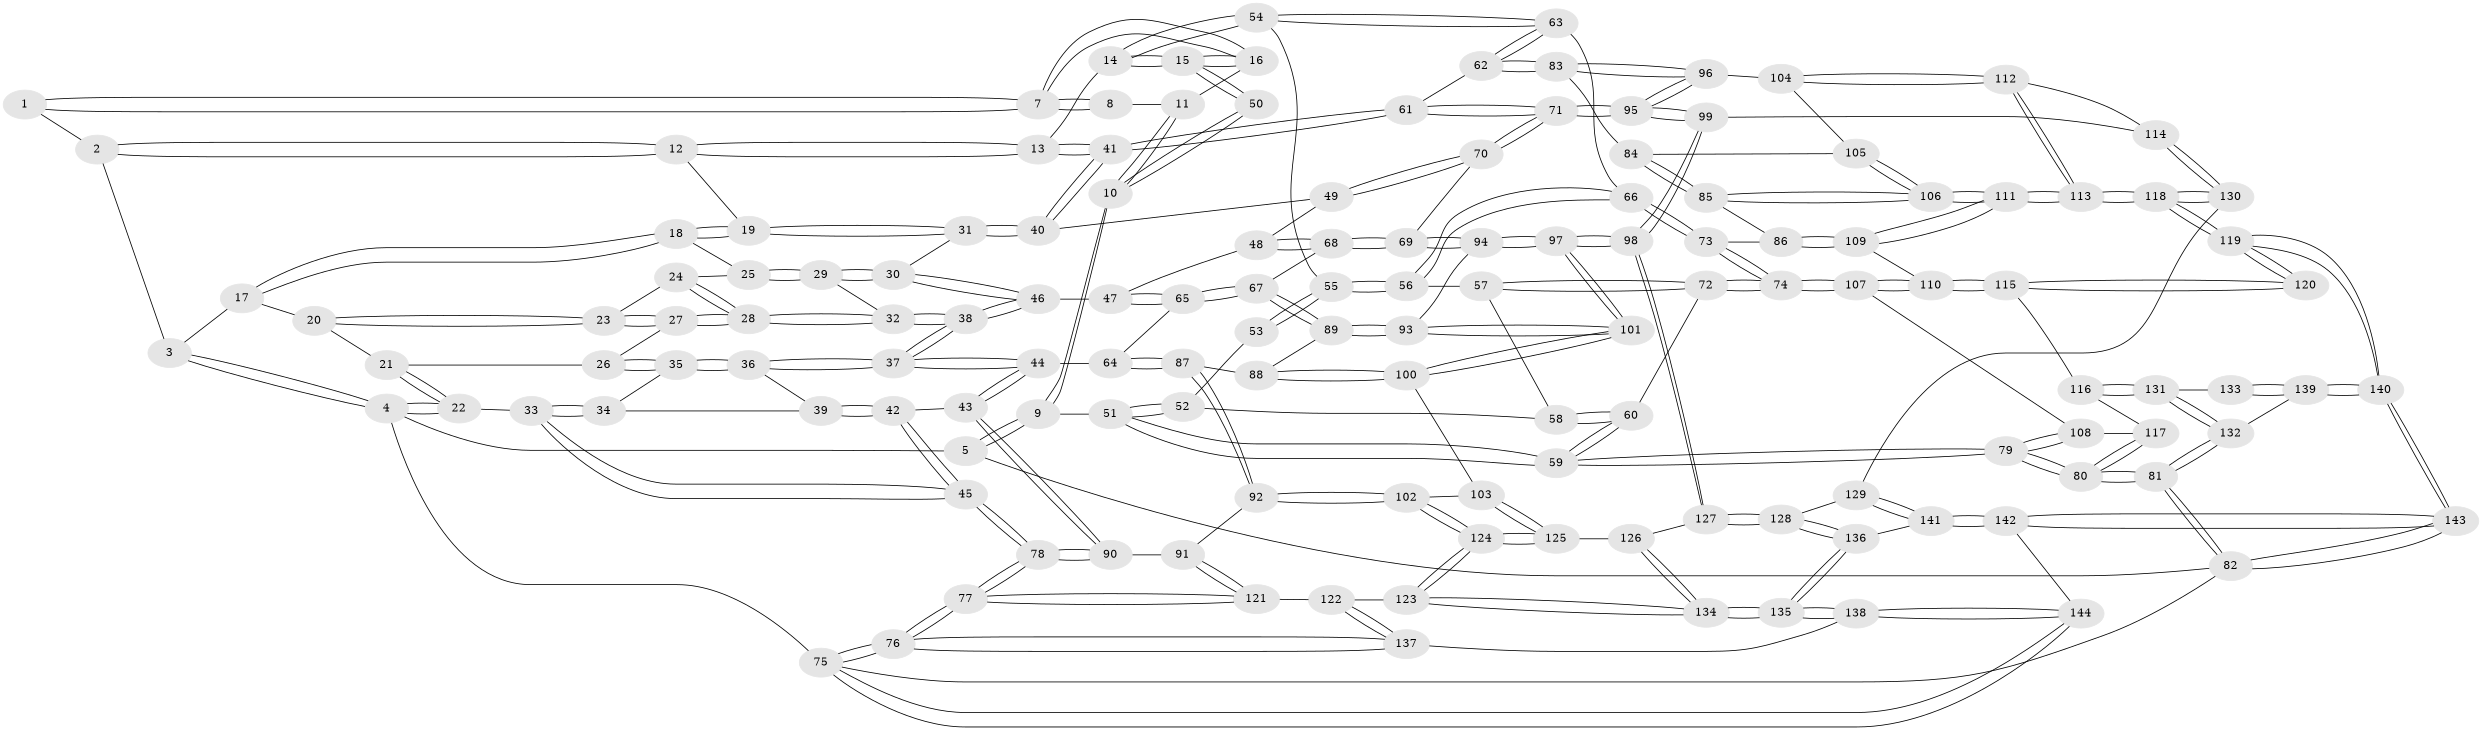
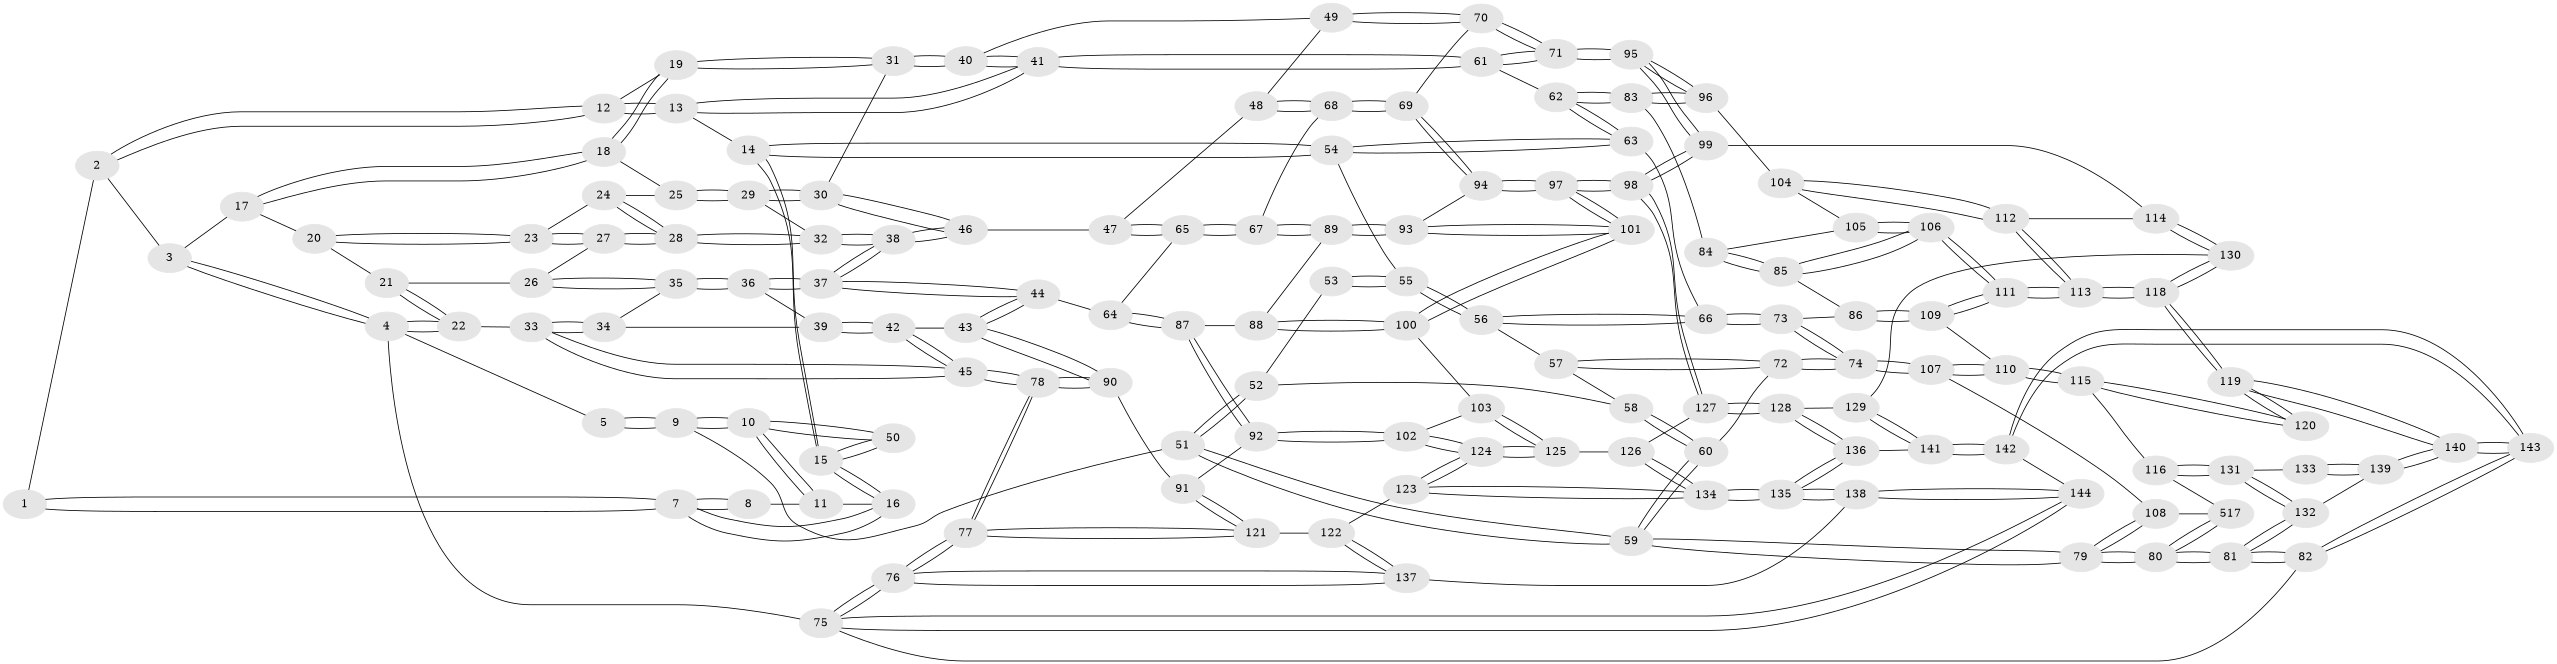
  graph {
    rankdir=LR
    node [color=gray90 style=filled]
    1
    2
    7
    3
    12
    8
    16
    4
    17
    13
    19
    5
    22
    75
    18
    20
    9
    82
    33
    76
    144
    10
    51
    143
    11
    50
    52
    59
    14
    41
    31
    15
    54
    61
    55
    63
    25
    21
    23
    29
    40
    26
    24
    27
    35
    34
    45
    28
    32
    30
    36
    38
    46
    47
    49
    39
    78
    42
    37
    44
    64
    43
    70
    62
    71
    90
    91
    65
    87
    48
    68
    67
    69
    53
    58
    60
    79
    56
    66
    57
    72
    73
    74
    80
    108
    83
    95
    84
    96
    88
    92
    89
    86
    93
    94
    97
    99
    107
    109
    110
    77
    137
    121
    138
    122
    81
-   117
+   117 [label=517]
    132
    139
    85
    105
    104
    106
    111
    100
    102
    101
    103
    124
    98
    114
    112
    127
    128
    130
    125
    126
    113
    115
    116
    120
    118
    119
    131
    133
    140
    123
    134
    135
    129
    136
    141
    142
    1 -- 2
    1 -- 7
    1 -- 7
    2 -- 3
    2 -- 12
    2 -- 12
    7 -- 8
    7 -- 8
    7 -- 16
    7 -- 16
    3 -- 4
    3 -- 4
    3 -- 17
    12 -- 13
    12 -- 13
    12 -- 19
    8 -- 11
    4 -- 5
    4 -- 22
    4 -- 22
    4 -- 75
    17 -- 18
    17 -- 18
    17 -- 20
    13 -- 14
    13 -- 41
    13 -- 41
    19 -- 31
    19 -- 31
    5 -- 9
    5 -- 9
-   5 -- 82
    22 -- 33
    75 -- 82
    75 -- 76
    75 -- 76
    75 -- 144
    75 -- 144
    18 -- 19
    18 -- 19
    18 -- 25
    20 -- 21
    20 -- 23
    20 -- 23
    9 -- 10
    9 -- 10
    9 -- 51
    82 -- 143
    82 -- 143
    33 -- 34
    33 -- 34
    33 -- 45
    33 -- 45
    76 -- 77
    76 -- 77
    76 -- 137
    76 -- 137
    10 -- 11
    10 -- 11
    10 -- 50
    10 -- 50
    51 -- 52
    51 -- 52
    51 -- 59
    51 -- 59
    11 -- 16
    52 -- 53
    52 -- 58
    59 -- 60
    59 -- 60
    59 -- 79
    59 -- 79
    14 -- 15
    14 -- 15
    14 -- 54
    14 -- 54
    41 -- 61
    41 -- 61
    31 -- 40
    31 -- 40
    15 -- 16
    15 -- 16
    15 -- 50
    15 -- 50
    54 -- 55
    54 -- 63
    54 -- 63
    61 -- 62
    61 -- 71
    61 -- 71
    55 -- 56
    55 -- 56
    63 -- 66
    25 -- 29
    25 -- 29
    21 -- 22
    21 -- 22
    21 -- 26
    23 -- 24
    23 -- 27
    23 -- 27
    29 -- 32
    29 -- 30
    29 -- 30
    40 -- 41
    40 -- 41
    40 -- 49
    26 -- 27
    26 -- 35
    26 -- 35
    24 -- 25
    24 -- 28
    24 -- 28
    27 -- 28
    27 -- 28
    35 -- 36
    35 -- 36
    34 -- 35
    34 -- 39
    45 -- 78
    45 -- 78
    28 -- 32
    28 -- 32
    32 -- 38
    32 -- 38
    30 -- 31
    30 -- 46
    30 -- 46
    36 -- 39
    36 -- 37
    36 -- 37
    38 -- 46
    38 -- 46
    46 -- 47
    47 -- 65
    47 -- 65
    47 -- 48
    49 -- 70
    49 -- 70
    39 -- 42
    39 -- 42
    78 -- 90
    78 -- 90
    42 -- 45
    42 -- 45
    42 -- 43
    37 -- 38
    37 -- 38
    37 -- 44
    37 -- 44
    44 -- 64
    64 -- 65
    64 -- 87
    64 -- 87
    43 -- 44
    43 -- 44
    43 -- 90
    43 -- 90
    70 -- 71
    70 -- 71
    62 -- 63
    62 -- 63
    62 -- 83
    62 -- 83
    71 -- 95
    71 -- 95
    90 -- 91
    91 -- 92
    91 -- 121
    91 -- 121
    65 -- 67
    65 -- 67
    87 -- 88
    87 -- 92
    87 -- 92
    48 -- 49
    48 -- 68
    48 -- 68
    68 -- 69
    68 -- 69
    67 -- 68
    67 -- 89
    67 -- 89
    69 -- 70
    69 -- 94
    69 -- 94
    53 -- 55
    53 -- 55
    58 -- 60
    58 -- 60
    60 -- 72
    79 -- 80
    79 -- 80
    79 -- 108
    79 -- 108
    56 -- 66
    56 -- 66
    56 -- 57
    66 -- 73
    66 -- 73
    57 -- 58
    57 -- 72
    57 -- 72
    72 -- 74
    72 -- 74
    73 -- 74
    73 -- 74
    73 -- 86
    74 -- 107
    74 -- 107
    80 -- 81
    80 -- 81
    80 -- 117
    80 -- 117
    108 -- 117
    83 -- 84
    83 -- 96
    83 -- 96
    95 -- 96
    95 -- 96
    95 -- 99
    95 -- 99
    84 -- 85
    84 -- 85
    84 -- 105
    96 -- 104
    88 -- 89
    88 -- 100
    88 -- 100
    92 -- 102
    92 -- 102
    89 -- 93
    89 -- 93
    86 -- 109
    86 -- 109
    93 -- 94
    93 -- 101
    93 -- 101
    94 -- 97
    94 -- 97
    97 -- 101
    97 -- 101
    97 -- 98
    97 -- 98
    99 -- 114
    107 -- 108
    107 -- 110
    107 -- 110
    109 -- 110
    109 -- 111
    109 -- 111
    110 -- 115
    110 -- 115
    77 -- 78
    77 -- 78
    77 -- 121
    77 -- 121
    137 -- 138
    121 -- 122
    138 -- 144
    138 -- 144
    122 -- 137
    122 -- 137
    122 -- 123
    81 -- 82
    81 -- 82
    81 -- 132
    81 -- 132
    132 -- 139
    139 -- 140
    139 -- 140
    85 -- 86
    85 -- 106
    85 -- 106
    105 -- 106
    105 -- 106
    104 -- 105
    104 -- 112
    104 -- 112
    106 -- 111
    106 -- 111
    111 -- 113
    111 -- 113
    100 -- 101
    100 -- 101
    100 -- 103
    102 -- 103
    102 -- 124
    102 -- 124
    103 -- 125
    103 -- 125
    124 -- 125
    124 -- 125
    98 -- 99
    98 -- 99
    98 -- 127
    98 -- 127
    114 -- 130
    114 -- 130
    112 -- 114
    112 -- 113
    112 -- 113
    127 -- 128
    127 -- 128
    128 -- 129
    128 -- 136
    128 -- 136
    125 -- 126
    126 -- 127
    126 -- 134
    126 -- 134
    113 -- 118
    113 -- 118
    115 -- 116
    115 -- 120
    115 -- 120
    116 -- 117
    116 -- 131
    116 -- 131
    118 -- 130
    118 -- 130
    118 -- 119
    118 -- 119
    119 -- 120
    119 -- 120
    119 -- 140
    119 -- 140
    131 -- 132
    131 -- 132
    131 -- 133
    133 -- 139
    133 -- 139
    140 -- 143
    140 -- 143
    123 -- 124
    123 -- 124
    123 -- 134
    123 -- 134
    134 -- 135
    134 -- 135
    135 -- 138
    135 -- 138
    135 -- 136
    135 -- 136
    129 -- 130
    129 -- 141
    129 -- 141
    136 -- 141
    141 -- 142
    141 -- 142
    142 -- 144
    142 -- 143
    142 -- 143
  }
